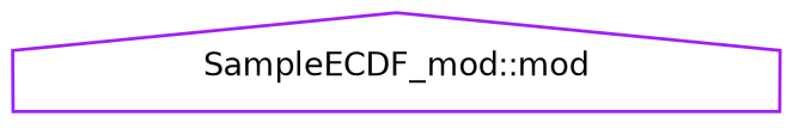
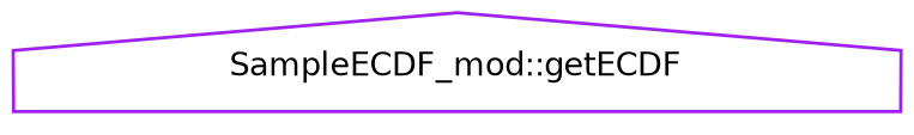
  digraph {
    rankdir=LR
-   n1 [color=purple fillcolor=white fontname=Helvetica fontsize=10 height=0.2 label="SampleECDF_mod::mod" shape=house style=filled width=0.4]
+   n1 [color=purple fillcolor=white fontname=Helvetica fontsize=10 height=0.2 label="SampleECDF_mod::getECDF" shape=house style=filled width=0.4]
  }
